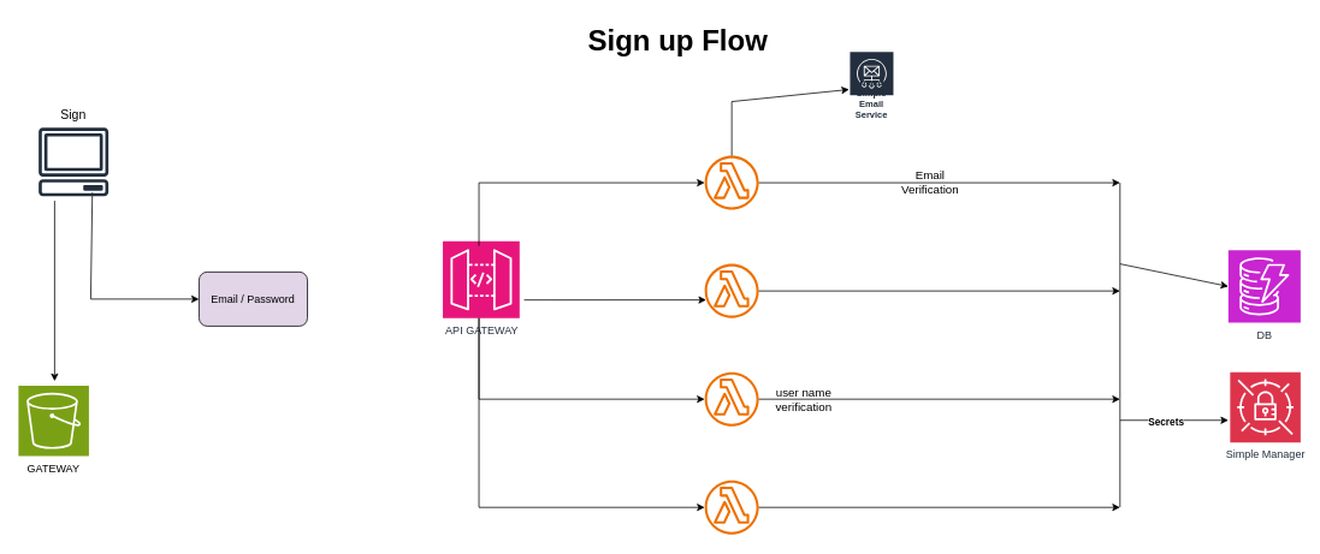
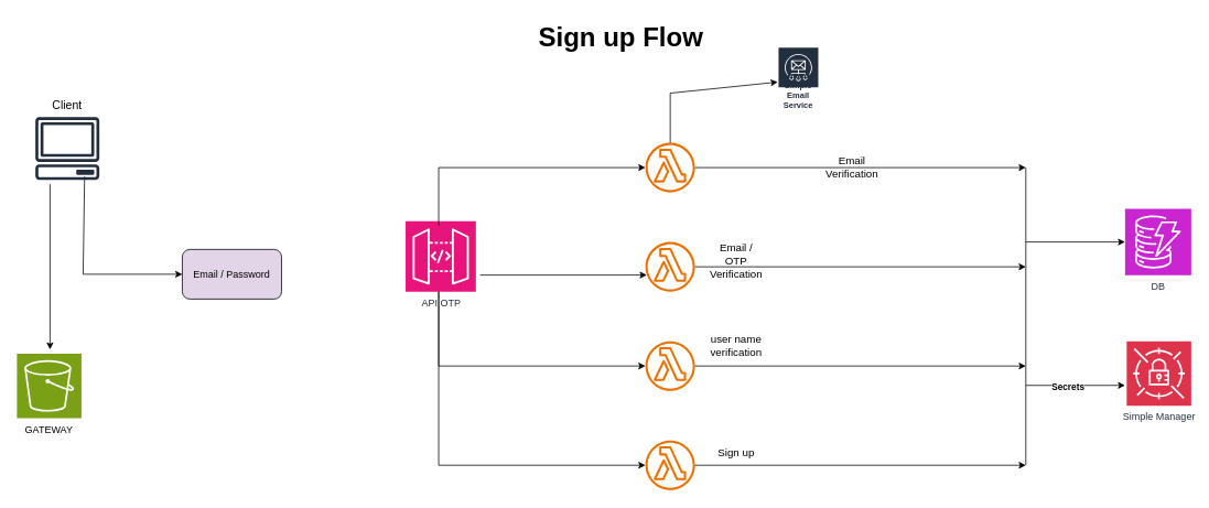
  <mxCell id="0" />
  <mxCell id="1" parent="0" />
  <mxCell id="2" value="Email / Password" style="rounded=1;whiteSpace=wrap;html=1;fillColor=#e1d5e7;" parent="1" vertex="1"><mxGeometry x="220" y="301" width="120" height="60" as="geometry" /></mxCell>
- <mxCell id="3" value="API GATEWAY" style="sketch=0;points=[[0,0,0],[0.25,0,0],[0.5,0,0],[0.75,0,0],[1,0,0],[0,1,0],[0.25,1,0],[0.5,1,0],[0.75,1,0],[1,1,0],[0,0.25,0],[0,0.5,0],[0,0.75,0],[1,0.25,0],[1,0.5,0],[1,0.75,0]];outlineConnect=0;fontColor=#232F3E;fillColor=#E7157B;strokeColor=#ffffff;dashed=0;verticalLabelPosition=bottom;verticalAlign=top;align=center;html=1;fontSize=12;fontStyle=0;aspect=fixed;shape=mxgraph.aws4.resourceIcon;resIcon=mxgraph.aws4.api_gateway;" parent="1" vertex="1"><mxGeometry x="490" y="267" width="85" height="85" as="geometry" /></mxCell>
+ <mxCell id="3" value="API OTP" style="sketch=0;points=[[0,0,0],[0.25,0,0],[0.5,0,0],[0.75,0,0],[1,0,0],[0,1,0],[0.25,1,0],[0.5,1,0],[0.75,1,0],[1,1,0],[0,0.25,0],[0,0.5,0],[0,0.75,0],[1,0.25,0],[1,0.5,0],[1,0.75,0]];outlineConnect=0;fontColor=#232F3E;fillColor=#E7157B;strokeColor=#ffffff;dashed=0;verticalLabelPosition=bottom;verticalAlign=top;align=center;html=1;fontSize=12;fontStyle=0;aspect=fixed;shape=mxgraph.aws4.resourceIcon;resIcon=mxgraph.aws4.api_gateway;" parent="1" vertex="1"><mxGeometry x="490" y="267" width="85" height="85" as="geometry" /></mxCell>
  <mxCell id="4" value="" style="endArrow=classic;html=1;rounded=0;entryX=0.5;entryY=0;entryDx=0;entryDy=0;" parent="1" edge="1"><mxGeometry width="50" height="50" relative="1" as="geometry"><mxPoint x="60" y="222" as="sourcePoint" /><mxPoint x="60" y="422" as="targetPoint" /></mxGeometry></mxCell>
  <mxCell id="5" value="" style="endArrow=classic;html=1;rounded=0;entryX=0;entryY=0.5;entryDx=0;entryDy=0;exitX=0.769;exitY=0.946;exitDx=0;exitDy=0;exitPerimeter=0;" parent="1" target="2" edge="1" source="28"><mxGeometry width="50" height="50" relative="1" as="geometry"><mxPoint x="100" y="232" as="sourcePoint" /><mxPoint x="150" y="182" as="targetPoint" /><Array as="points"><mxPoint x="100" y="331" /></Array></mxGeometry></mxCell>
  <mxCell id="6" value="&lt;font style=&quot;font-size: 32px;&quot;&gt;&lt;b&gt;Sign up Flow&lt;/b&gt;&lt;/font&gt;" style="text;html=1;align=center;verticalAlign=middle;resizable=0;points=[];autosize=1;strokeColor=none;fillColor=none;" parent="1" vertex="1"><mxGeometry x="640" y="20" width="220" height="50" as="geometry" /></mxCell>
  <mxCell id="7" value="Amazon Simple Email Service" style="sketch=0;outlineConnect=0;fontColor=#232F3E;gradientColor=none;strokeColor=#ffffff;fillColor=#232F3E;dashed=0;verticalLabelPosition=middle;verticalAlign=bottom;align=center;html=1;whiteSpace=wrap;fontSize=10;fontStyle=1;spacing=3;shape=mxgraph.aws4.productIcon;prIcon=mxgraph.aws4.simple_email_service;" parent="1" vertex="1"><mxGeometry x="940" y="56" width="50" height="80" as="geometry" /></mxCell>
- <mxCell id="8" value="DB" style="sketch=0;points=[[0,0,0],[0.25,0,0],[0.5,0,0],[0.75,0,0],[1,0,0],[0,1,0],[0.25,1,0],[0.5,1,0],[0.75,1,0],[1,1,0],[0,0.25,0],[0,0.5,0],[0,0.75,0],[1,0.25,0],[1,0.5,0],[1,0.75,0]];outlineConnect=0;fontColor=#232F3E;fillColor=#C925D1;strokeColor=#ffffff;dashed=0;verticalLabelPosition=bottom;verticalAlign=top;align=center;html=1;fontSize=12;fontStyle=0;aspect=fixed;shape=mxgraph.aws4.resourceIcon;resIcon=mxgraph.aws4.dynamodb;noLabel=0;" parent="1" vertex="1"><mxGeometry x="1360" y="277" width="80" height="80" as="geometry" /></mxCell>
+ <mxCell id="8" value="DB" style="sketch=0;points=[[0,0,0],[0.25,0,0],[0.5,0,0],[0.75,0,0],[1,0,0],[0,1,0],[0.25,1,0],[0.5,1,0],[0.75,1,0],[1,1,0],[0,0.25,0],[0,0.5,0],[0,0.75,0],[1,0.25,0],[1,0.5,0],[1,0.75,0]];outlineConnect=0;fontColor=#232F3E;fillColor=#C925D1;strokeColor=#ffffff;dashed=0;verticalLabelPosition=bottom;verticalAlign=top;align=center;html=1;fontSize=12;fontStyle=0;aspect=fixed;shape=mxgraph.aws4.resourceIcon;resIcon=mxgraph.aws4.dynamodb;noLabel=0;" parent="1" vertex="1"><mxGeometry x="1360" y="252" width="80" height="80" as="geometry" /></mxCell>
  <mxCell id="9" value="" style="sketch=0;outlineConnect=0;fontColor=#232F3E;gradientColor=none;fillColor=#ED7100;strokeColor=none;dashed=0;verticalLabelPosition=bottom;verticalAlign=top;align=center;html=1;fontSize=12;fontStyle=0;aspect=fixed;pointerEvents=1;shape=mxgraph.aws4.lambda_function;" parent="1" vertex="1"><mxGeometry x="780" y="172" width="60" height="60" as="geometry" /></mxCell>
  <mxCell id="10" value="" style="endArrow=classic;html=1;rounded=0;" parent="1" target="9" edge="1"><mxGeometry width="50" height="50" relative="1" as="geometry"><mxPoint x="530" y="272" as="sourcePoint" /><mxPoint x="580" y="222" as="targetPoint" /><Array as="points"><mxPoint x="530" y="202" /></Array></mxGeometry></mxCell>
  <mxCell id="11" value="" style="endArrow=classic;html=1;rounded=0;" parent="1" target="7" edge="1"><mxGeometry width="50" height="50" relative="1" as="geometry"><mxPoint x="810" y="172" as="sourcePoint" /><mxPoint x="860" y="122" as="targetPoint" /><Array as="points"><mxPoint x="810" y="112" /></Array></mxGeometry></mxCell>
  <mxCell id="12" value="&lt;font style=&quot;font-size: 13px;&quot;&gt;Email Verification&lt;/font&gt;" style="text;html=1;align=center;verticalAlign=middle;whiteSpace=wrap;rounded=0;" parent="1" vertex="1"><mxGeometry x="1000" y="187" width="60" height="30" as="geometry" /></mxCell>
  <mxCell id="13" value="" style="sketch=0;outlineConnect=0;fontColor=#232F3E;gradientColor=none;fillColor=#ED7100;strokeColor=none;dashed=0;verticalLabelPosition=bottom;verticalAlign=top;align=center;html=1;fontSize=12;fontStyle=0;aspect=fixed;pointerEvents=1;shape=mxgraph.aws4.lambda_function;" parent="1" vertex="1"><mxGeometry x="780" y="292" width="60" height="60" as="geometry" /></mxCell>
  <mxCell id="14" value="" style="sketch=0;outlineConnect=0;fontColor=#232F3E;gradientColor=none;fillColor=#ED7100;strokeColor=none;dashed=0;verticalLabelPosition=bottom;verticalAlign=top;align=center;html=1;fontSize=12;fontStyle=0;aspect=fixed;pointerEvents=1;shape=mxgraph.aws4.lambda_function;" parent="1" vertex="1"><mxGeometry x="780" y="412" width="60" height="60" as="geometry" /></mxCell>
  <mxCell id="15" value="" style="sketch=0;outlineConnect=0;fontColor=#232F3E;gradientColor=none;fillColor=#ED7100;strokeColor=none;dashed=0;verticalLabelPosition=bottom;verticalAlign=top;align=center;html=1;fontSize=12;fontStyle=0;aspect=fixed;pointerEvents=1;shape=mxgraph.aws4.lambda_function;" parent="1" vertex="1"><mxGeometry x="780" y="532" width="60" height="60" as="geometry" /></mxCell>
- <mxCell id="17" value="&lt;font style=&quot;font-size: 13px;&quot;&gt;user name verification&lt;/font&gt;" style="text;html=1;align=center;verticalAlign=middle;whiteSpace=wrap;rounded=0;" parent="1" vertex="1"><mxGeometry x="860" y="427" width="60" height="30" as="geometry" /></mxCell>
+ <mxCell id="16" value="&lt;font style=&quot;font-size: 13px;&quot;&gt;Email / OTP Verification&lt;/font&gt;" style="text;html=1;align=center;verticalAlign=middle;whiteSpace=wrap;rounded=0;" parent="1" vertex="1"><mxGeometry x="860" y="307" width="60" height="15" as="geometry" /></mxCell>
+ <mxCell id="17" value="&lt;font style=&quot;font-size: 13px;&quot;&gt;user name verification&lt;/font&gt;" style="text;html=1;align=center;verticalAlign=middle;whiteSpace=wrap;rounded=0;" parent="1" vertex="1"><mxGeometry x="860" y="402" width="60" height="30" as="geometry" /></mxCell>
+ <mxCell id="18" value="&lt;font style=&quot;font-size: 13px;&quot;&gt;Sign up&lt;/font&gt;" style="text;html=1;align=center;verticalAlign=middle;whiteSpace=wrap;rounded=0;" parent="1" vertex="1"><mxGeometry x="860" y="532" width="60" height="30" as="geometry" /></mxCell>
  <mxCell id="19" value="" style="endArrow=none;html=1;rounded=0;" parent="1" edge="1"><mxGeometry width="50" height="50" relative="1" as="geometry"><mxPoint x="1240" y="562" as="sourcePoint" /><mxPoint x="1240" y="202" as="targetPoint" /></mxGeometry></mxCell>
  <mxCell id="20" value="" style="endArrow=classic;html=1;rounded=0;entryX=0.028;entryY=0.666;entryDx=0;entryDy=0;entryPerimeter=0;" parent="1" target="13" edge="1"><mxGeometry width="50" height="50" relative="1" as="geometry"><mxPoint x="580" y="332" as="sourcePoint" /><mxPoint x="630" y="282" as="targetPoint" /></mxGeometry></mxCell>
  <mxCell id="21" value="" style="endArrow=classic;html=1;rounded=0;" parent="1" target="14" edge="1"><mxGeometry width="50" height="50" relative="1" as="geometry"><mxPoint x="530" y="352" as="sourcePoint" /><mxPoint x="580" y="302" as="targetPoint" /><Array as="points"><mxPoint x="530" y="442" /></Array></mxGeometry></mxCell>
  <mxCell id="22" value="" style="endArrow=classic;html=1;rounded=0;" parent="1" target="15" edge="1"><mxGeometry width="50" height="50" relative="1" as="geometry"><mxPoint x="530" y="352" as="sourcePoint" /><mxPoint x="580" y="302" as="targetPoint" /><Array as="points"><mxPoint x="530" y="562" /></Array></mxGeometry></mxCell>
  <mxCell id="23" value="" style="endArrow=classic;html=1;rounded=0;" parent="1" edge="1"><mxGeometry width="50" height="50" relative="1" as="geometry"><mxPoint y="202" as="sourcePoint" x="840" /><mxPoint x="1240" y="202" as="targetPoint" /></mxGeometry></mxCell>
  <mxCell id="24" value="" style="endArrow=classic;html=1;rounded=0;" parent="1" edge="1"><mxGeometry width="50" height="50" relative="1" as="geometry"><mxPoint y="322" as="sourcePoint" x="840" /><mxPoint x="1240" y="322" as="targetPoint" /></mxGeometry></mxCell>
  <mxCell id="25" value="" style="endArrow=classic;html=1;rounded=0;" parent="1" edge="1"><mxGeometry width="50" height="50" relative="1" as="geometry"><mxPoint y="442" as="sourcePoint" x="840" /><mxPoint x="1240" y="442" as="targetPoint" /></mxGeometry></mxCell>
  <mxCell id="26" value="" style="endArrow=classic;html=1;rounded=0;" parent="1" edge="1"><mxGeometry width="50" height="50" relative="1" as="geometry"><mxPoint y="562" as="sourcePoint" x="840" /><mxPoint x="1240" y="562" as="targetPoint" /></mxGeometry></mxCell>
  <mxCell id="27" value="Simple Manager" style="sketch=0;points=[[0,0,0],[0.25,0,0],[0.5,0,0],[0.75,0,0],[1,0,0],[0,1,0],[0.25,1,0],[0.5,1,0],[0.75,1,0],[1,1,0],[0,0.25,0],[0,0.5,0],[0,0.75,0],[1,0.25,0],[1,0.5,0],[1,0.75,0]];outlineConnect=0;fontColor=#232F3E;fillColor=#DD344C;strokeColor=#ffffff;dashed=0;verticalLabelPosition=bottom;verticalAlign=top;align=center;html=1;fontSize=12;fontStyle=0;aspect=fixed;shape=mxgraph.aws4.resourceIcon;resIcon=mxgraph.aws4.secrets_manager;" vertex="1" parent="1"><mxGeometry x="1362" y="412" width="78" height="78" as="geometry" /></mxCell>
  <mxCell id="28" value="" style="sketch=0;outlineConnect=0;fontColor=#232F3E;gradientColor=none;fillColor=#232F3D;strokeColor=none;dashed=0;verticalLabelPosition=bottom;verticalAlign=top;align=center;html=1;fontSize=12;fontStyle=0;aspect=fixed;pointerEvents=1;shape=mxgraph.aws4.client;" vertex="1" parent="1"><mxGeometry x="42" y="141" width="78" height="76" as="geometry" /></mxCell>
  <mxCell id="29" value="" style="sketch=0;points=[[0,0,0],[0.25,0,0],[0.5,0,0],[0.75,0,0],[1,0,0],[0,1,0],[0.25,1,0],[0.5,1,0],[0.75,1,0],[1,1,0],[0,0.25,0],[0,0.5,0],[0,0.75,0],[1,0.25,0],[1,0.5,0],[1,0.75,0]];outlineConnect=0;fontColor=#232F3E;fillColor=#7AA116;strokeColor=#ffffff;dashed=0;verticalLabelPosition=bottom;verticalAlign=top;align=center;html=1;fontSize=12;fontStyle=0;aspect=fixed;shape=mxgraph.aws4.resourceIcon;resIcon=mxgraph.aws4.s3;" vertex="1" parent="1"><mxGeometry x="20" y="427" width="78" height="78" as="geometry" /></mxCell>
- <mxCell id="30" value="&lt;font style=&quot;font-size: 14px;&quot;&gt;Sign&lt;/font&gt;" style="text;html=1;align=center;verticalAlign=middle;whiteSpace=wrap;rounded=0;" vertex="1" parent="1"><mxGeometry x="51" y="112" width="60" height="30" as="geometry" /></mxCell>
+ <mxCell id="30" value="&lt;font style=&quot;font-size: 14px;&quot;&gt;Client&lt;/font&gt;" style="text;html=1;align=center;verticalAlign=middle;whiteSpace=wrap;rounded=0;" vertex="1" parent="1"><mxGeometry x="51" y="112" width="60" height="30" as="geometry" /></mxCell>
  <mxCell id="31" value="GATEWAY" style="text;html=1;align=center;verticalAlign=middle;whiteSpace=wrap;rounded=0;" vertex="1" parent="1"><mxGeometry x="29" y="505" width="60" height="30" as="geometry" /></mxCell>
  <mxCell id="32" value="" style="endArrow=classic;html=1;rounded=0;entryX=0;entryY=0.5;entryDx=0;entryDy=0;entryPerimeter=0;" edge="1" parent="1" target="8"><mxGeometry width="50" height="50" relative="1" as="geometry"><mxPoint x="1240" y="292" as="sourcePoint" /><mxPoint x="1290" y="242" as="targetPoint" /></mxGeometry></mxCell>
  <mxCell id="33" value="" style="endArrow=classic;html=1;rounded=0;" edge="1" parent="1"><mxGeometry width="50" height="50" relative="1" as="geometry"><mxPoint x="1240" y="465.41" as="sourcePoint" /><mxPoint x="1360" y="465.41" as="targetPoint" /></mxGeometry></mxCell>
  <mxCell id="34" value="&lt;b&gt;Secrets&lt;/b&gt;" style="edgeLabel;html=1;align=center;verticalAlign=middle;resizable=0;points=[];" vertex="1" connectable="0" parent="33"><mxGeometry x="-0.146" y="-2" relative="1" as="geometry"><mxPoint x="-1" as="offset" /></mxGeometry></mxCell>
